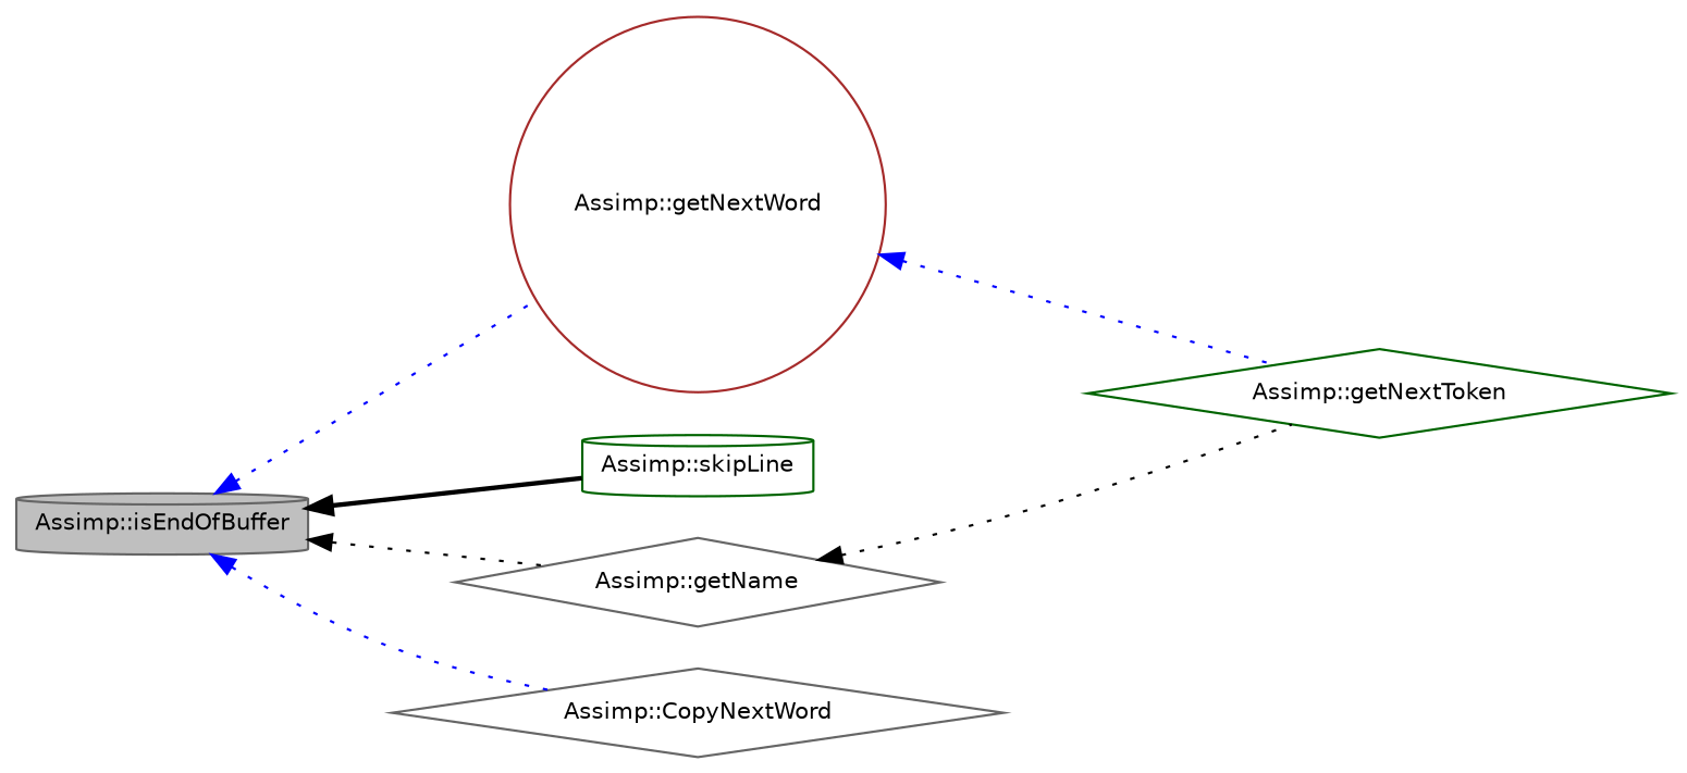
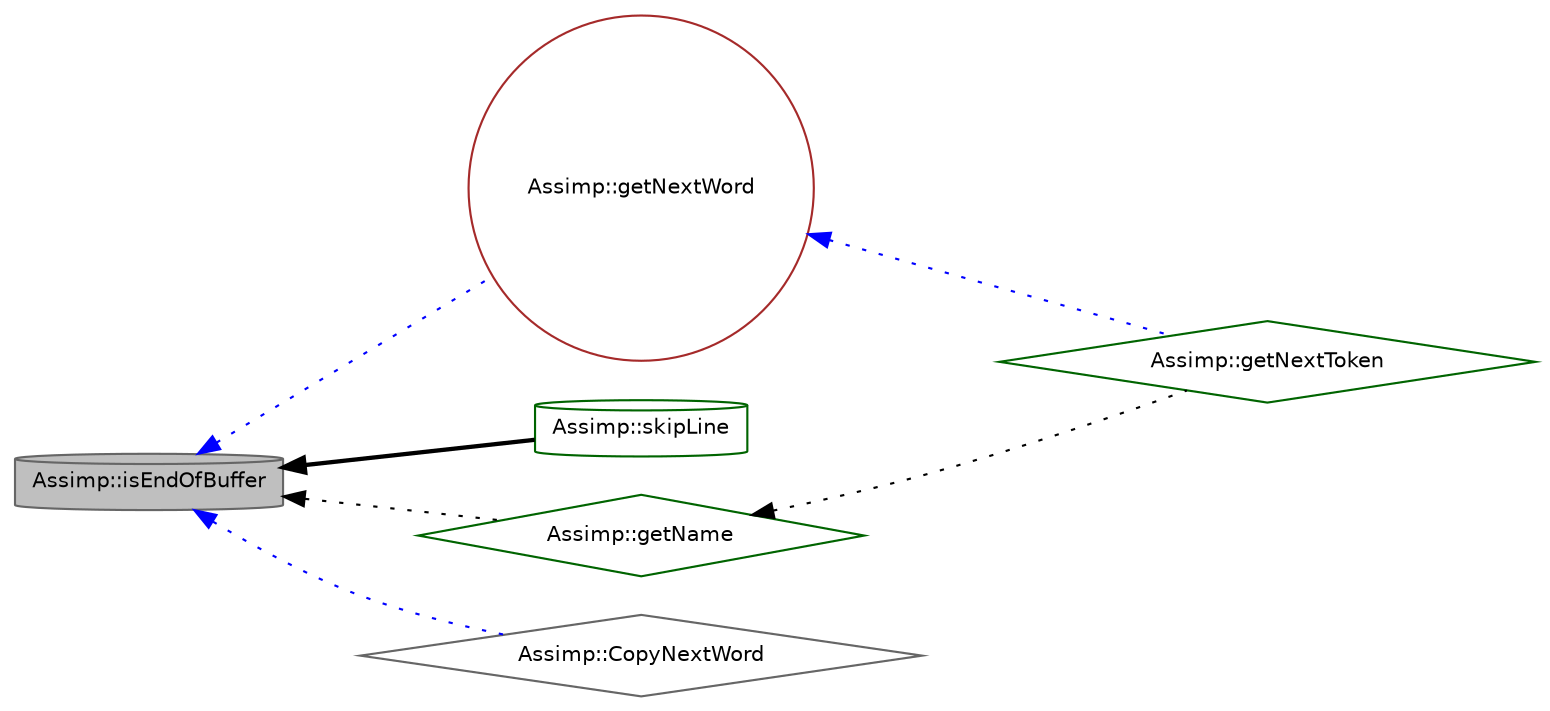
  digraph {
    rankdir=LR
    node [color=darkgreen fillcolor=white fontname=Helvetica fontsize=10 shape=diamond style=filled]
    edge [color=blue dir=back fontname=Helvetica fontsize=10 labelfontname=Helvetica labelfontsize=10 style=dotted]
    n1 [color=gray40 fillcolor=grey75 fontcolor=black height=0.2 label="Assimp::isEndOfBuffer" shape=cylinder width=0.4]
    n2 [color=brown height=0.2 label="Assimp::getNextWord" shape=circle width=0.4]
    n3 [height=0.2 label="Assimp::skipLine" shape=cylinder width=0.4]
-   n4 [color=gray40 height=0.2 label="Assimp::getName" width=0.4]
+   n4 [height=0.2 label="Assimp::getName" width=0.4]
    n5 [color=gray40 height=0.2 label="Assimp::CopyNextWord" width=0.4]
    n6 [height=0.2 label="Assimp::getNextToken" width=0.4]
    n1 -> n2
    n1 -> n3 [color=black style=bold]
    n1 -> n4 [color=black]
    n1 -> n5
    n2 -> n6
    n4 -> n6 [color=black]
  }
